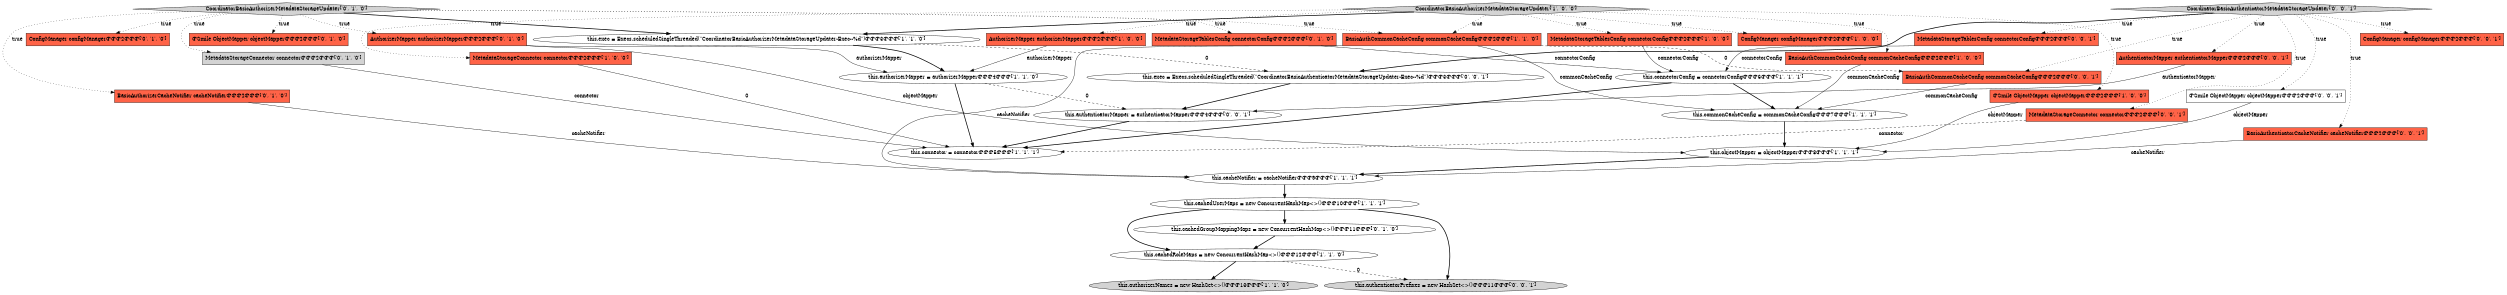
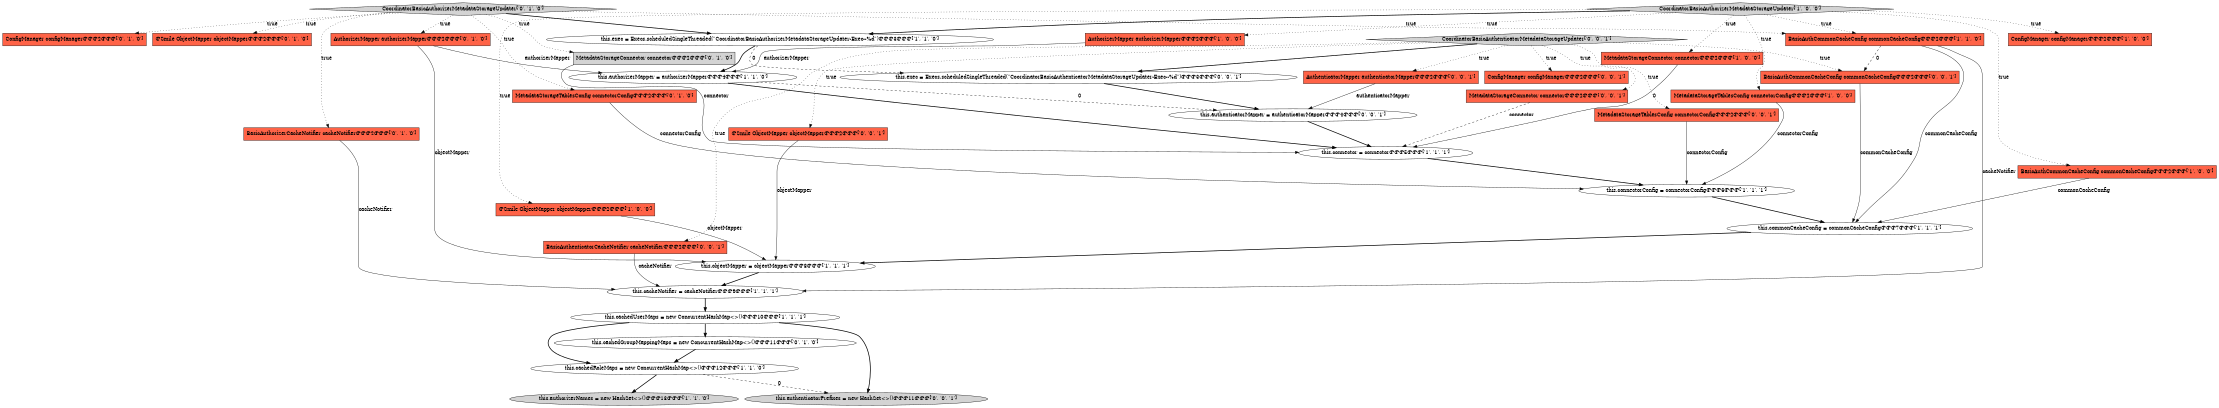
  digraph {
    node [fillcolor=tomato shape=box style=filled]
    edge [style=dotted]
    n1 [label="AuthorizerMapper authorizerMapper@@@2@@@['0', '1', '0']"]
    n2 [fillcolor=white label="this.authorizerMapper = authorizerMapper@@@4@@@['1', '1', '0']" shape=ellipse]
    n3 [fillcolor=white label="this.objectMapper = objectMapper@@@8@@@['1', '1', '1']" shape=ellipse]
    n4 [fillcolor=white label="this.authenticatorMapper = authenticatorMapper@@@4@@@['0', '0', '1']" shape=ellipse]
    n5 [fillcolor=white label="this.connector = connector@@@5@@@['1', '1', '1']" shape=ellipse]
    n6 [label="BasicAuthCommonCacheConfig commonCacheConfig@@@2@@@['0', '0', '1']"]
    n7 [fillcolor=white label="this.commonCacheConfig = commonCacheConfig@@@7@@@['1', '1', '1']" shape=ellipse]
    n8 [label="BasicAuthCommonCacheConfig commonCacheConfig@@@2@@@['1', '0', '0']"]
    n9 [label="@Smile ObjectMapper objectMapper@@@2@@@['1', '0', '0']"]
    n10 [fillcolor=white label="this.cacheNotifier = cacheNotifier@@@9@@@['1', '1', '1']" shape=ellipse]
    n11 [fillcolor=lightgray label="CoordinatorBasicAuthorizerMetadataStorageUpdater['0', '1', '0']" shape=diamond]
    n12 [label="ConfigManager configManager@@@2@@@['0', '1', '0']"]
    n13 [fillcolor=lightgray label="MetadataStorageConnector connector@@@2@@@['0', '1', '0']"]
    n14 [label="BasicAuthCommonCacheConfig commonCacheConfig@@@2@@@['1', '1', '0']"]
    n15 [fillcolor=white label="this.exec = Execs.scheduledSingleThreaded(\"CoordinatorBasicAuthorizerMetadataStorageUpdater-Exec--%d\")@@@3@@@['1', '1', '0']" shape=ellipse]
    n16 [label="@Smile ObjectMapper objectMapper@@@2@@@['0', '1', '0']"]
    n17 [label="MetadataStorageTablesConfig connectorConfig@@@2@@@['0', '1', '0']"]
    n18 [label="BasicAuthorizerCacheNotifier cacheNotifier@@@2@@@['0', '1', '0']"]
    n19 [fillcolor=white label="this.exec = Execs.scheduledSingleThreaded(\"CoordinatorBasicAuthenticatorMetadataStorageUpdater-Exec--%d\")@@@3@@@['0', '0', '1']" shape=ellipse]
    n20 [fillcolor=white label="this.connectorConfig = connectorConfig@@@6@@@['1', '1', '1']" shape=ellipse]
    n21 [label="AuthenticatorMapper authenticatorMapper@@@2@@@['0', '0', '1']"]
    n22 [fillcolor=white label="this.cachedGroupMappingMaps = new ConcurrentHashMap<>()@@@11@@@['0', '1', '0']" shape=ellipse]
    n23 [fillcolor=white label="this.cachedRoleMaps = new ConcurrentHashMap<>()@@@12@@@['1', '1', '0']" shape=ellipse]
    n24 [fillcolor=lightgray label="this.authorizerNames = new HashSet<>()@@@13@@@['1', '1', '0']" shape=ellipse]
    n25 [fillcolor=lightgray label="this.authenticatorPrefixes = new HashSet<>()@@@11@@@['0', '0', '1']" shape=ellipse]
    n26 [fillcolor=white label="this.cachedUserMaps = new ConcurrentHashMap<>()@@@10@@@['1', '1', '1']" shape=ellipse]
    n27 [fillcolor=lightgray label="CoordinatorBasicAuthorizerMetadataStorageUpdater['1', '0', '0']" shape=diamond]
    n28 [label="ConfigManager configManager@@@2@@@['1', '0', '0']"]
    n29 [label="AuthorizerMapper authorizerMapper@@@2@@@['1', '0', '0']"]
    n30 [label="MetadataStorageConnector connector@@@2@@@['1', '0', '0']"]
    n31 [label="MetadataStorageTablesConfig connectorConfig@@@2@@@['1', '0', '0']"]
    n32 [label="MetadataStorageTablesConfig connectorConfig@@@2@@@['0', '0', '1']"]
    n33 [fillcolor=lightgray label="CoordinatorBasicAuthenticatorMetadataStorageUpdater['0', '0', '1']" shape=diamond]
-   n34 [fillcolor=white label="@Smile ObjectMapper objectMapper@@@2@@@['0', '0', '1']"]
+   n34 [label="@Smile ObjectMapper objectMapper@@@2@@@['0', '0', '1']"]
    n35 [label="BasicAuthenticatorCacheNotifier cacheNotifier@@@2@@@['0', '0', '1']"]
    n36 [label="MetadataStorageConnector connector@@@2@@@['0', '0', '1']"]
    n37 [label="ConfigManager configManager@@@2@@@['0', '0', '1']"]
    n1 -> n2 [label=authorizerMapper style=solid]
    n1 -> n3 [label=objectMapper style=solid]
    n2 -> n4 [label=0 style=dashed]
    n2 -> n5 [style=bold]
    n3 -> n10 [style=bold]
    n4 -> n5 [style=bold]
-   n20 -> n5 [style=bold]
+   n5 -> n20 [style=bold]
    n6 -> n7 [label=commonCacheConfig style=solid]
    n7 -> n3 [style=bold]
    n8 -> n7 [label=commonCacheConfig style=solid]
    n9 -> n3 [label=objectMapper style=solid]
    n10 -> n26 [style=bold]
    n11 -> n1 [label=true]
    n11 -> n12 [label=true]
    n11 -> n13 [label=true]
    n11 -> n14 [label=true]
    n11 -> n15 [style=bold]
    n11 -> n16 [label=true]
    n11 -> n17 [label=true]
    n11 -> n18 [label=true]
    n13 -> n5 [label=connector style=solid]
    n14 -> n6 [label=0 style=dashed]
    n14 -> n7 [label=commonCacheConfig style=solid]
    n14 -> n10 [label=cacheNotifier style=solid]
    n15 -> n2 [style=bold]
    n15 -> n19 [label=0 style=dashed]
    n17 -> n20 [label=connectorConfig style=solid]
    n18 -> n10 [label=cacheNotifier style=solid]
    n19 -> n4 [style=bold]
    n20 -> n7 [style=bold]
    n21 -> n4 [label=authenticatorMapper style=solid]
    n22 -> n23 [style=bold]
    n23 -> n24 [style=bold]
    n23 -> n25 [label=0 style=dashed]
    n26 -> n22 [style=bold]
    n26 -> n23 [style=bold]
    n26 -> n25 [style=bold]
    n27 -> n8 [label=true]
    n27 -> n9 [label=true]
    n27 -> n14 [label=true]
    n27 -> n15 [style=bold]
    n27 -> n28 [label=true]
    n27 -> n29 [label=true]
    n27 -> n30 [label=true]
    n27 -> n31 [label=true]
    n29 -> n2 [label=authorizerMapper style=solid]
    n30 -> n5 [label=0 style=solid]
    n31 -> n20 [label=connectorConfig style=solid]
    n32 -> n20 [label=connectorConfig style=solid]
    n33 -> n6 [label=true]
    n33 -> n19 [style=bold]
    n33 -> n21 [label=true]
    n33 -> n32 [label=true]
    n33 -> n34 [label=true]
    n33 -> n35 [label=true]
    n33 -> n36 [label=true]
    n33 -> n37 [label=true]
    n34 -> n3 [label=objectMapper style=solid]
    n35 -> n10 [label=cacheNotifier style=solid]
    n36 -> n5 [label=connector style=dashed]
  }
